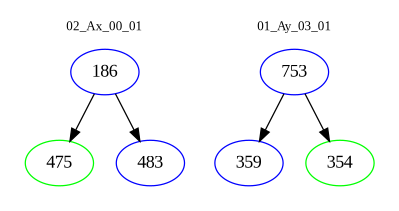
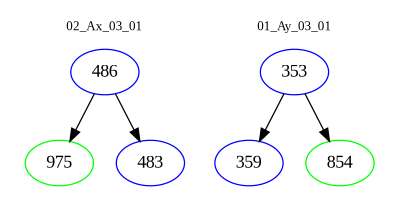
  digraph {
    fontname="Liberation Serif"
    node [color=blue fontname="Liberation Serif"]
    edge [color=black fontname="Liberation Serif"]
-   n1 [label=186]
-   n2 [color=green label=475]
+   n1 [label=486]
+   n2 [color=green label=975]
    n3 [label=483]
-   n4 [label=753]
+   n4 [label=353]
    n5 [label=359]
-   n6 [color=green label=354]
+   n6 [color=green label=854]
    subgraph cluster_1 {
      color=white
      fontsize=10
-     label="02_Ax_00_01"
+     label="02_Ax_03_01"
      n1
      n2
      n3
    }
    subgraph cluster_2 {
      color=white
      fontsize=10
      label="01_Ay_03_01"
      n4
      n5
      n6
    }
    n1 -> n2
    n1 -> n3
    n4 -> n5
    n4 -> n6
  }
